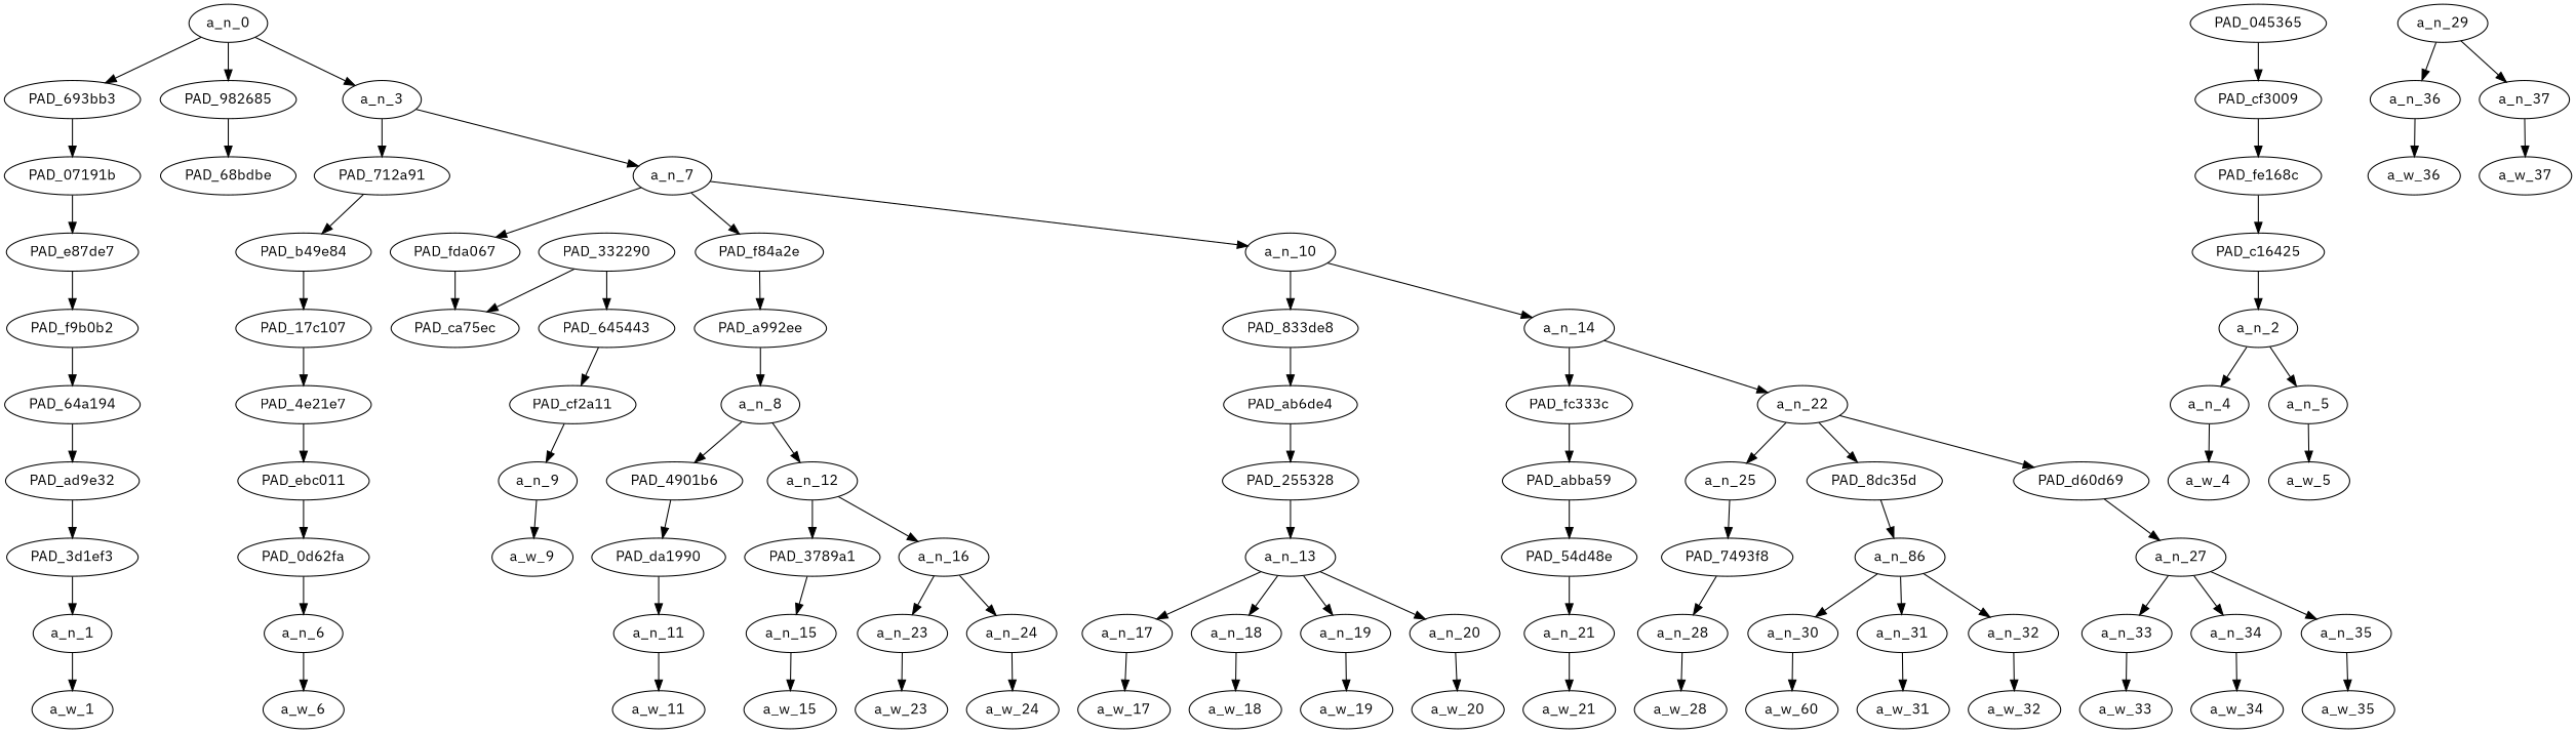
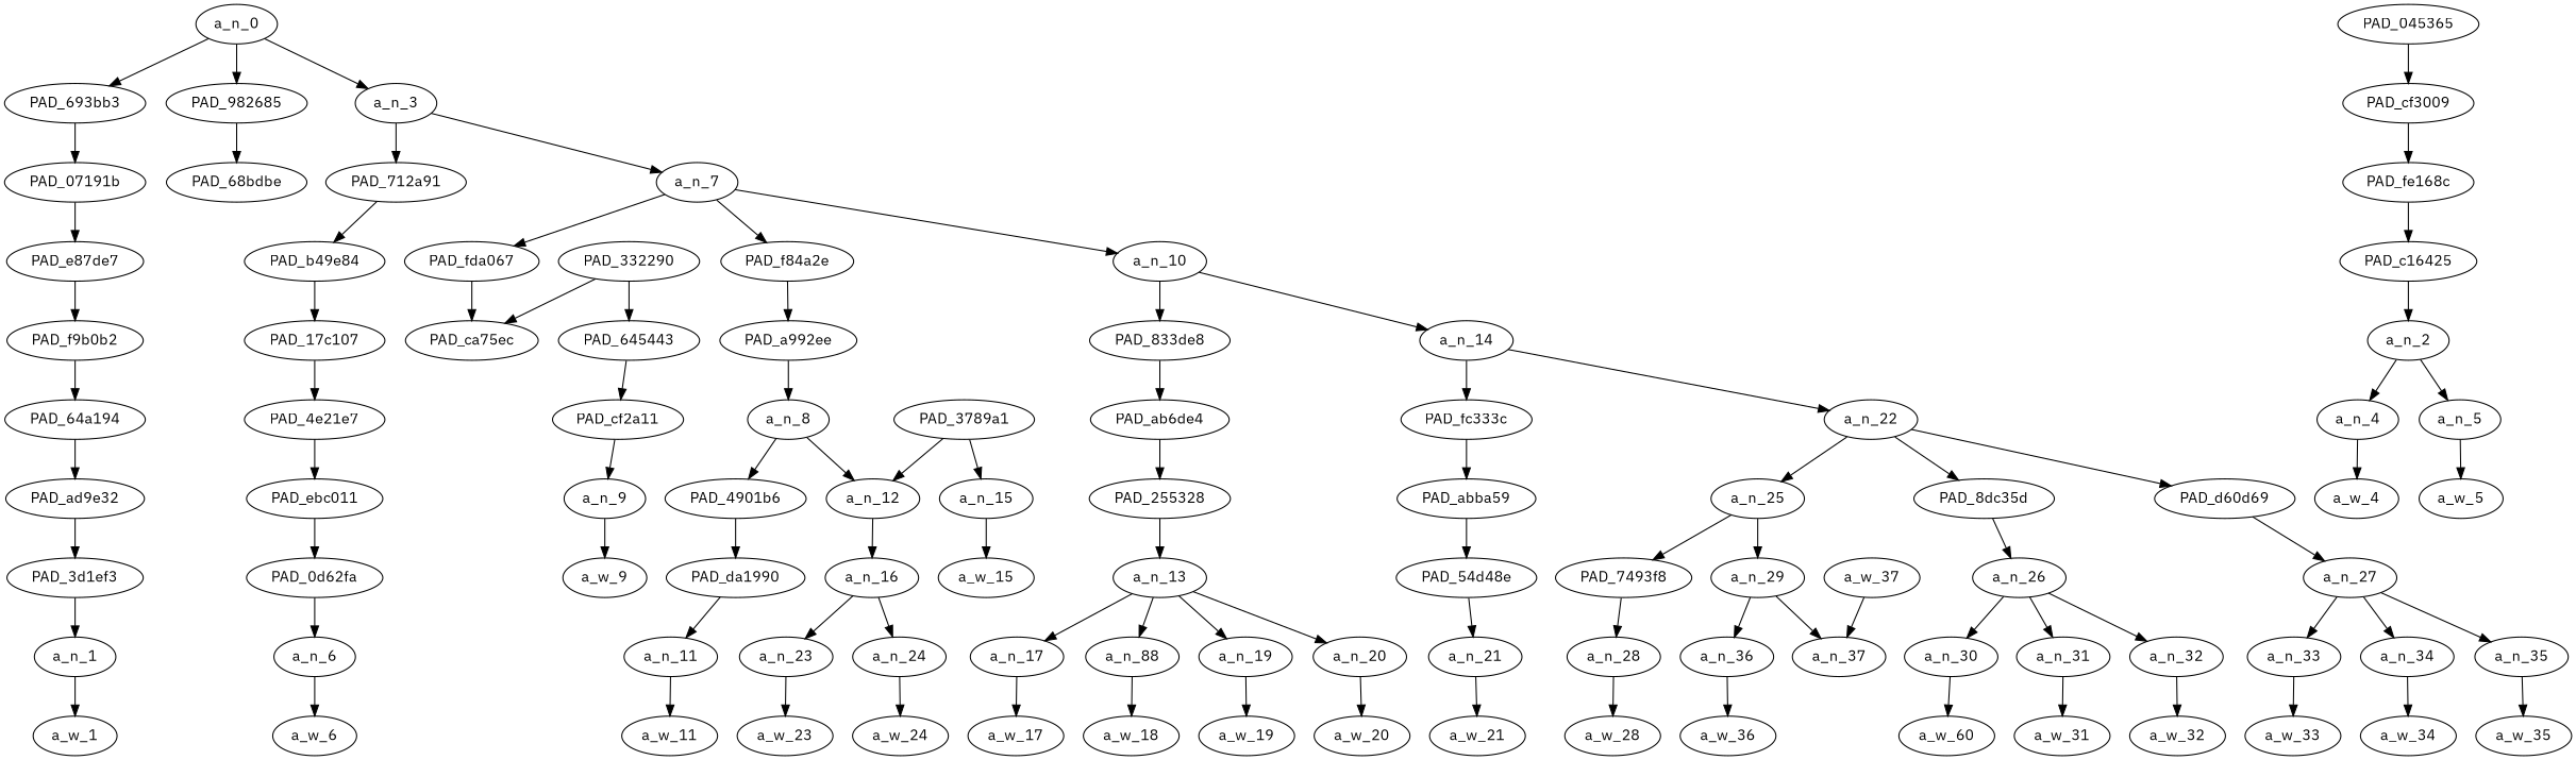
  strict digraph {
    fontname="IBM Plex Sans"
    node [div_dir=1 fontname="IBM Plex Sans" index=0 level=1 text_span="[0]" value=0.06870337]
    edge [fontname="IBM Plex Sans"]
    a_n_0 [level=9 text_span="[0, 1, 2, 3, 4, 5, 6, 7, 8, 9, 10, 11, 12, 13, 14, 15, 16, 17, 18, 19, 20, 21, 22]" value=0.99999999]
    PAD_693bb3 [level=8]
    PAD_982685 [index=1 level=8 text_span="[1, 2]" value=0.08692598]
    a_n_3 [index=2 level=8 text_span="[3, 4, 5, 6, 7, 8, 9, 10, 11, 12, 13, 14, 15, 16, 17, 18, 19, 20, 21, 22]" value=0.84317916]
    PAD_07191b [level=7]
    PAD_68bdbe [index=1 level=7 text_span="[1, 2]" value=0.08692598]
    PAD_712a91 [index=2 level=7 text_span="[3]" value=0.02835208]
    a_n_7 [index=3 level=7 text_span="[4, 5, 6, 7, 8, 9, 10, 11, 12, 13, 14, 15, 16, 17, 18, 19, 20, 21, 22]" value=0.81377866]
    PAD_e87de7 [level=6]
    PAD_b49e84 [index=2 level=6 text_span="[3]" value=0.02835208]
    PAD_fda067 [index=4 level=6 text_span="[8]" value=0.02167737]
    PAD_f84a2e [index=3 level=6 text_span="[4, 5, 6, 7]" value=0.09427568]
    a_n_10 [index=5 level=6 text_span="[9, 10, 11, 12, 13, 14, 15, 16, 17, 18, 19, 20, 21, 22]" value=0.69678070]
    PAD_f9b0b2 [level=5]
    PAD_64a194 [level=4]
    PAD_ad9e32 [level=3]
    PAD_3d1ef3 [level=2]
    a_n_1
    a_w_1 [div_dir=0 level=0 value=he]
    PAD_045365 [index=1 level=6 text_span="[1, 2]" value=0.08692598]
    PAD_cf3009 [index=1 level=5 text_span="[1, 2]" value=0.08692598]
    PAD_fe168c [index=1 level=4 text_span="[1, 2]" value=0.08692598]
    PAD_c16425 [index=1 level=3 text_span="[1, 2]" value=0.08692598]
    a_n_2 [index=1 level=2 text_span="[1, 2]" value=0.08692598]
    a_n_4 [div_dir=-1 index=1 text_span="[1]" value=0.03741128]
    a_n_5 [index=2 text_span="[2]" value=0.04938041]
    a_w_4 [div_dir=0 index=1 level=0 text_span="[1]" value=a]
    a_w_5 [div_dir=0 index=2 level=0 text_span="[2]" value=jew]
    PAD_17c107 [index=2 level=5 text_span="[3]" value=0.02835208]
    PAD_ca75ec [index=4 level=5 text_span="[8]" value=0.02167737]
    PAD_a992ee [index=3 level=5 text_span="[4, 5, 6, 7]" value=0.09427568]
    PAD_833de8 [index=5 level=5 text_span="[9, 10, 11, 12]" value=0.12871387]
    a_n_14 [index=6 level=5 text_span="[13, 14, 15, 16, 17, 18, 19, 20, 21, 22]" value=0.56688554]
    PAD_4e21e7 [index=2 level=4 text_span="[3]" value=0.02835208]
    PAD_ebc011 [index=2 level=3 text_span="[3]" value=0.02835208]
    PAD_0d62fa [index=2 level=2 text_span="[3]" value=0.02835208]
    a_n_6 [index=3 text_span="[3]" value=0.02835208]
    a_w_6 [div_dir=0 index=3 level=0 text_span="[3]" value=when]
    a_n_8 [index=3 level=4 text_span="[4, 5, 6, 7]" value=0.09427568]
    PAD_ab6de4 [index=5 level=4 text_span="[9, 10, 11, 12]" value=0.12871387]
    PAD_fc333c [div_dir=-1 index=6 level=4 text_span="[13]" value=0.02503861]
    a_n_22 [index=7 level=4 text_span="[14, 15, 16, 17, 18, 19, 20, 21, 22]" value=0.54052220]
    PAD_332290 [index=4 level=4 text_span="[8]" value=0.02167737]
    PAD_645443 [index=5 level=3 text_span="[8]" value=0.02167737]
    PAD_cf2a11 [index=6 level=2 text_span="[8]" value=0.02167737]
    a_n_9 [index=8 text_span="[8]" value=0.02167737]
    a_w_9 [div_dir=0 index=8 level=0 text_span="[8]" value=and]
    PAD_4901b6 [div_dir=-1 index=3 level=3 text_span="[4]" value=0.02390321]
    a_n_12 [index=4 level=3 text_span="[5, 6, 7]" value=0.07036162]
    PAD_da1990 [div_dir=-1 index=3 level=2 text_span="[4]" value=0.02390321]
    PAD_3789a1 [index=4 level=2 text_span="[5]" value=0.02624584]
    a_n_16 [div_dir=-1 index=5 level=2 text_span="[6, 7]" value=0.04409168]
    a_n_11 [div_dir=-1 index=4 text_span="[4]" value=0.02390321]
    a_n_15 [index=5 text_span="[5]" value=0.02624584]
    a_n_23 [index=6 text_span="[6]" value=0.02079083]
    a_n_24 [div_dir=-1 index=7 text_span="[7]" value=0.02328708]
    a_w_11 [div_dir=0 index=4 level=0 text_span="[4]" value=it]
    a_w_15 [div_dir=0 index=5 level=0 text_span="[5]" value=convenient]
    a_w_23 [div_dir=0 index=6 level=0 text_span="[6]" value=for]
    a_w_24 [div_dir=0 index=7 level=0 text_span="[7]" value=him]
    PAD_255328 [index=6 level=3 text_span="[9, 10, 11, 12]" value=0.12871387]
    PAD_abba59 [div_dir=-1 index=7 level=3 text_span="[13]" value=0.02503861]
    a_n_25 [index=8 level=3 text_span="[14, 15, 16]" value=0.10098460]
    PAD_8dc35d [index=9 level=3 text_span="[17, 18, 19]" value=0.07861324]
    PAD_d60d69 [index=10 level=3 text_span="[20, 21, 22]" value=0.35951952]
    a_n_13 [index=7 level=2 text_span="[9, 10, 11, 12]" value=0.12871387]
    a_n_17 [index=9 text_span="[9]" value=0.02201669]
-   a_n_18 [index=10 text_span="[10]" value=0.03106231]
+   a_n_18 [index=10 text_span="[10]" value=0.03106231 label=a_n_88]
    a_n_19 [index=11 text_span="[11]" value=0.04334208]
    a_n_20 [div_dir=-1 index=12 text_span="[12]" value=0.03222143]
    a_w_17 [div_dir=0 index=9 level=0 text_span="[9]" value=a1]
    a_w_18 [div_dir=0 index=10 level=0 text_span="[10]" value=fellow]
    a_w_19 [div_dir=0 index=11 level=0 text_span="[11]" value=white]
    a_w_20 [div_dir=0 index=12 level=0 text_span="[12]" value=person]
    PAD_54d48e [div_dir=-1 index=8 level=2 text_span="[13]" value=0.02503861]
    PAD_7493f8 [div_dir=-1 index=9 level=2 text_span="[14]" value=0.04999844]
    a_n_29 [index=10 level=2 text_span="[15, 16]" value=0.05094076]
-   a_n_26 [index=11 level=2 text_span="[17, 18, 19]" value=0.07861324 label=a_n_86]
+   a_n_26 [index=11 level=2 text_span="[17, 18, 19]" value=0.07861324]
    a_n_27 [index=12 level=2 text_span="[20, 21, 22]" value=0.35951952]
    a_n_21 [div_dir=-1 index=13 text_span="[13]" value=0.02503861]
    a_w_21 [div_dir=0 index=13 level=0 text_span="[13]" value=when1]
    a_n_28 [div_dir=-1 index=14 text_span="[14]" value=0.04999844]
    a_n_36 [index=15 text_span="[15]" value=0.02475484]
    a_n_37 [div_dir=-1 index=16 text_span="[16]" value=0.02611394]
    a_n_30 [index=17 text_span="[17]" value=0.02259370]
    a_n_31 [index=18 text_span="[18]" value=0.02426941]
    a_n_32 [div_dir=-1 index=19 text_span="[19]" value=0.03172999]
    a_n_33 [index=20 text_span="[20]" value=0.03321894]
    a_n_34 [index=21 text_span="[21]" value=0.04886662]
    a_n_35 [index=22 text_span="[22]" value=0.27521740]
    a_w_28 [div_dir=0 index=14 level=0 text_span="[14]" value=thats]
    a_w_36 [div_dir=0 index=15 level=0 text_span="[15]" value=more]
    a_w_37 [div_dir=0 index=16 level=0 text_span="[16]" value=convenient1]
    n94 [div_dir=0 index=17 label=a_w_60 level=0 text_span="[17]" value=just]
    a_w_31 [div_dir=0 index=18 level=0 text_span="[18]" value=like]
    a_w_32 [div_dir=0 index=19 level=0 text_span="[19]" value=literally]
    a_w_33 [div_dir=0 index=20 level=0 text_span="[20]" value=every]
    a_w_34 [div_dir=0 index=21 level=0 text_span="[21]" value=other]
    a_w_35 [div_dir=0 index=22 level=0 text_span="[22]" value=kike]
    a_n_0 -> PAD_693bb3
    a_n_0 -> PAD_982685
    a_n_0 -> a_n_3
    PAD_693bb3 -> PAD_07191b
    PAD_982685 -> PAD_68bdbe
    a_n_3 -> PAD_712a91
    a_n_3 -> a_n_7
    PAD_07191b -> PAD_e87de7
    PAD_712a91 -> PAD_b49e84
    a_n_7 -> PAD_fda067
    a_n_7 -> PAD_f84a2e
    a_n_7 -> a_n_10
    PAD_e87de7 -> PAD_f9b0b2
    PAD_b49e84 -> PAD_17c107
    PAD_fda067 -> PAD_ca75ec
    PAD_f84a2e -> PAD_a992ee
    a_n_10 -> PAD_833de8
    a_n_10 -> a_n_14
    PAD_f9b0b2 -> PAD_64a194
    PAD_64a194 -> PAD_ad9e32
    PAD_ad9e32 -> PAD_3d1ef3
    PAD_3d1ef3 -> a_n_1
    a_n_1 -> a_w_1
    PAD_045365 -> PAD_cf3009
    PAD_cf3009 -> PAD_fe168c
    PAD_fe168c -> PAD_c16425
    PAD_c16425 -> a_n_2
    a_n_2 -> a_n_4
    a_n_2 -> a_n_5
    a_n_4 -> a_w_4
    a_n_5 -> a_w_5
    PAD_17c107 -> PAD_4e21e7
    PAD_a992ee -> a_n_8
    PAD_833de8 -> PAD_ab6de4
    a_n_14 -> PAD_fc333c
    a_n_14 -> a_n_22
    PAD_4e21e7 -> PAD_ebc011
    PAD_ebc011 -> PAD_0d62fa
    PAD_0d62fa -> a_n_6
    a_n_6 -> a_w_6
    a_n_8 -> PAD_4901b6
    a_n_8 -> a_n_12
    PAD_ab6de4 -> PAD_255328
    PAD_fc333c -> PAD_abba59
    a_n_22 -> a_n_25
    a_n_22 -> PAD_8dc35d
    a_n_22 -> PAD_d60d69
    PAD_332290 -> PAD_ca75ec
    PAD_332290 -> PAD_645443
    PAD_645443 -> PAD_cf2a11
    PAD_cf2a11 -> a_n_9
    a_n_9 -> a_w_9
    PAD_4901b6 -> PAD_da1990
-   a_n_12 -> PAD_3789a1
+   PAD_3789a1 -> a_n_12
    a_n_12 -> a_n_16
    PAD_da1990 -> a_n_11
    PAD_3789a1 -> a_n_15
    a_n_16 -> a_n_23
    a_n_16 -> a_n_24
    a_n_11 -> a_w_11
    a_n_15 -> a_w_15
    a_n_23 -> a_w_23
    a_n_24 -> a_w_24
    PAD_255328 -> a_n_13
    PAD_abba59 -> PAD_54d48e
    a_n_25 -> PAD_7493f8
+   a_n_25 -> a_n_29
    PAD_8dc35d -> a_n_26
    PAD_d60d69 -> a_n_27
    a_n_13 -> a_n_17
    a_n_13 -> a_n_18
    a_n_13 -> a_n_19
    a_n_13 -> a_n_20
    a_n_17 -> a_w_17
    a_n_18 -> a_w_18
    a_n_19 -> a_w_19
    a_n_20 -> a_w_20
    PAD_54d48e -> a_n_21
    PAD_7493f8 -> a_n_28
    a_n_29 -> a_n_36
    a_n_29 -> a_n_37
    a_n_26 -> a_n_30
    a_n_26 -> a_n_31
    a_n_26 -> a_n_32
    a_n_27 -> a_n_33
    a_n_27 -> a_n_34
    a_n_27 -> a_n_35
    a_n_21 -> a_w_21
    a_n_28 -> a_w_28
    a_n_36 -> a_w_36
-   a_n_37 -> a_w_37
+   a_w_37 -> a_n_37
    a_n_30 -> n94
    a_n_31 -> a_w_31
    a_n_32 -> a_w_32
    a_n_33 -> a_w_33
    a_n_34 -> a_w_34
    a_n_35 -> a_w_35
  }
